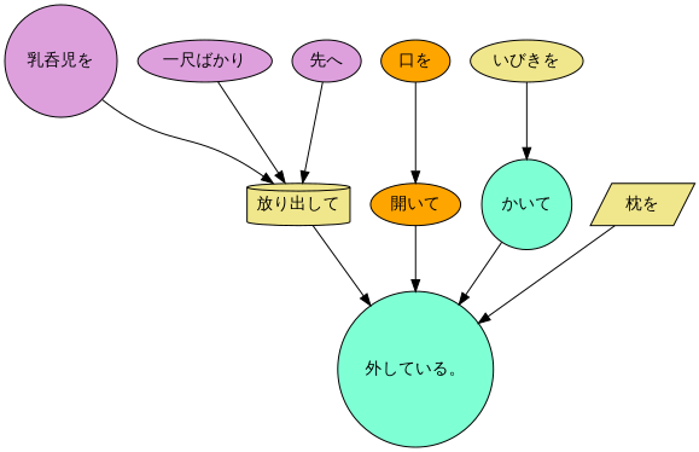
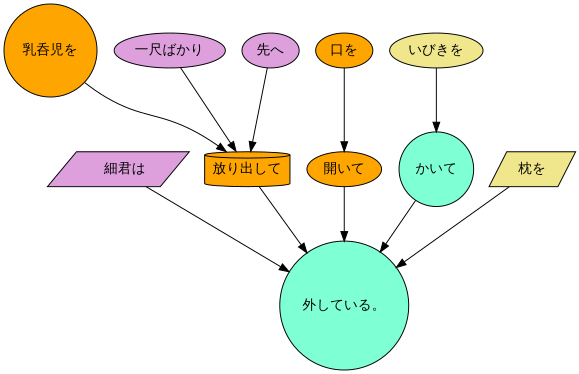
  digraph {
    node [fillcolor=plum shape=ellipse style=filled]
+   n1 [label="　細君は" shape=parallelogram]
    n2 [fillcolor=aquamarine label="外している。" shape=circle]
-   n3 [label="乳呑児を" shape=circle]
-   n4 [fillcolor=khaki label="放り出して" shape=cylinder]
+   n3 [fillcolor=orange label="乳呑児を" shape=circle]
+   n4 [fillcolor=orange label="放り出して" shape=cylinder]
    n5 [label="一尺ばかり"]
    n6 [label="先へ"]
    n7 [fillcolor=orange label="口を"]
    n8 [fillcolor=orange label="開いて"]
    n9 [fillcolor=khaki label="いびきを"]
    n10 [fillcolor=aquamarine label="かいて" shape=circle]
    n11 [fillcolor=khaki label="枕を" shape=parallelogram]
+   n1 -> n2
    n3 -> n4
    n4 -> n2
    n5 -> n4
    n6 -> n4
    n7 -> n8
    n8 -> n2
    n9 -> n10
    n10 -> n2
    n11 -> n2
  }
